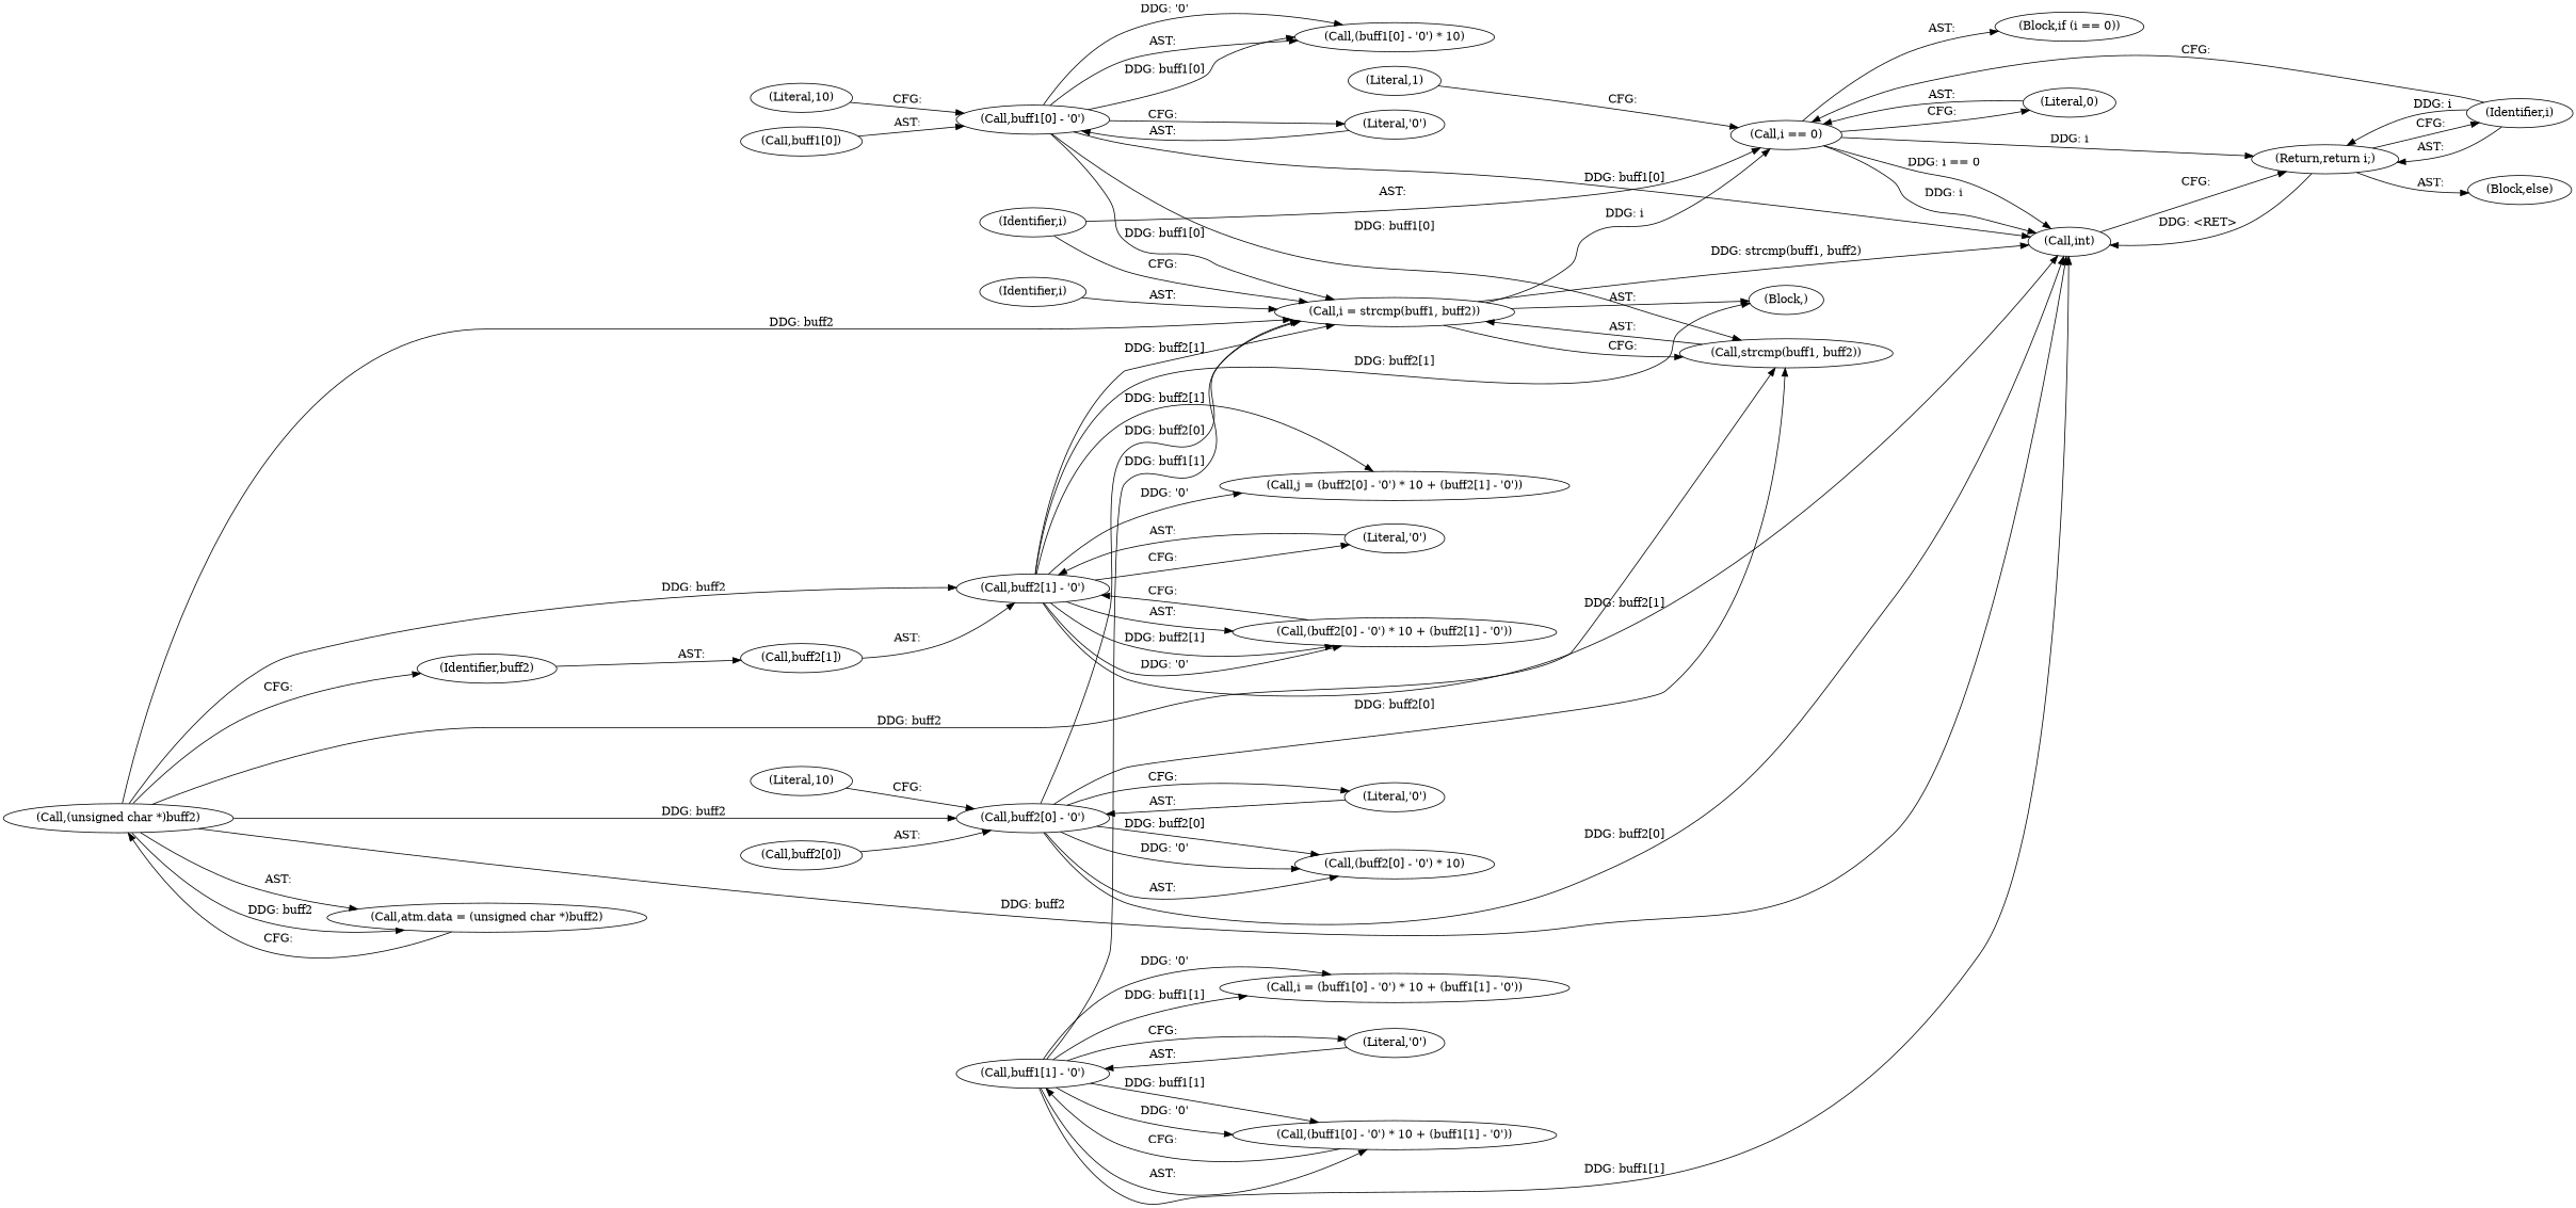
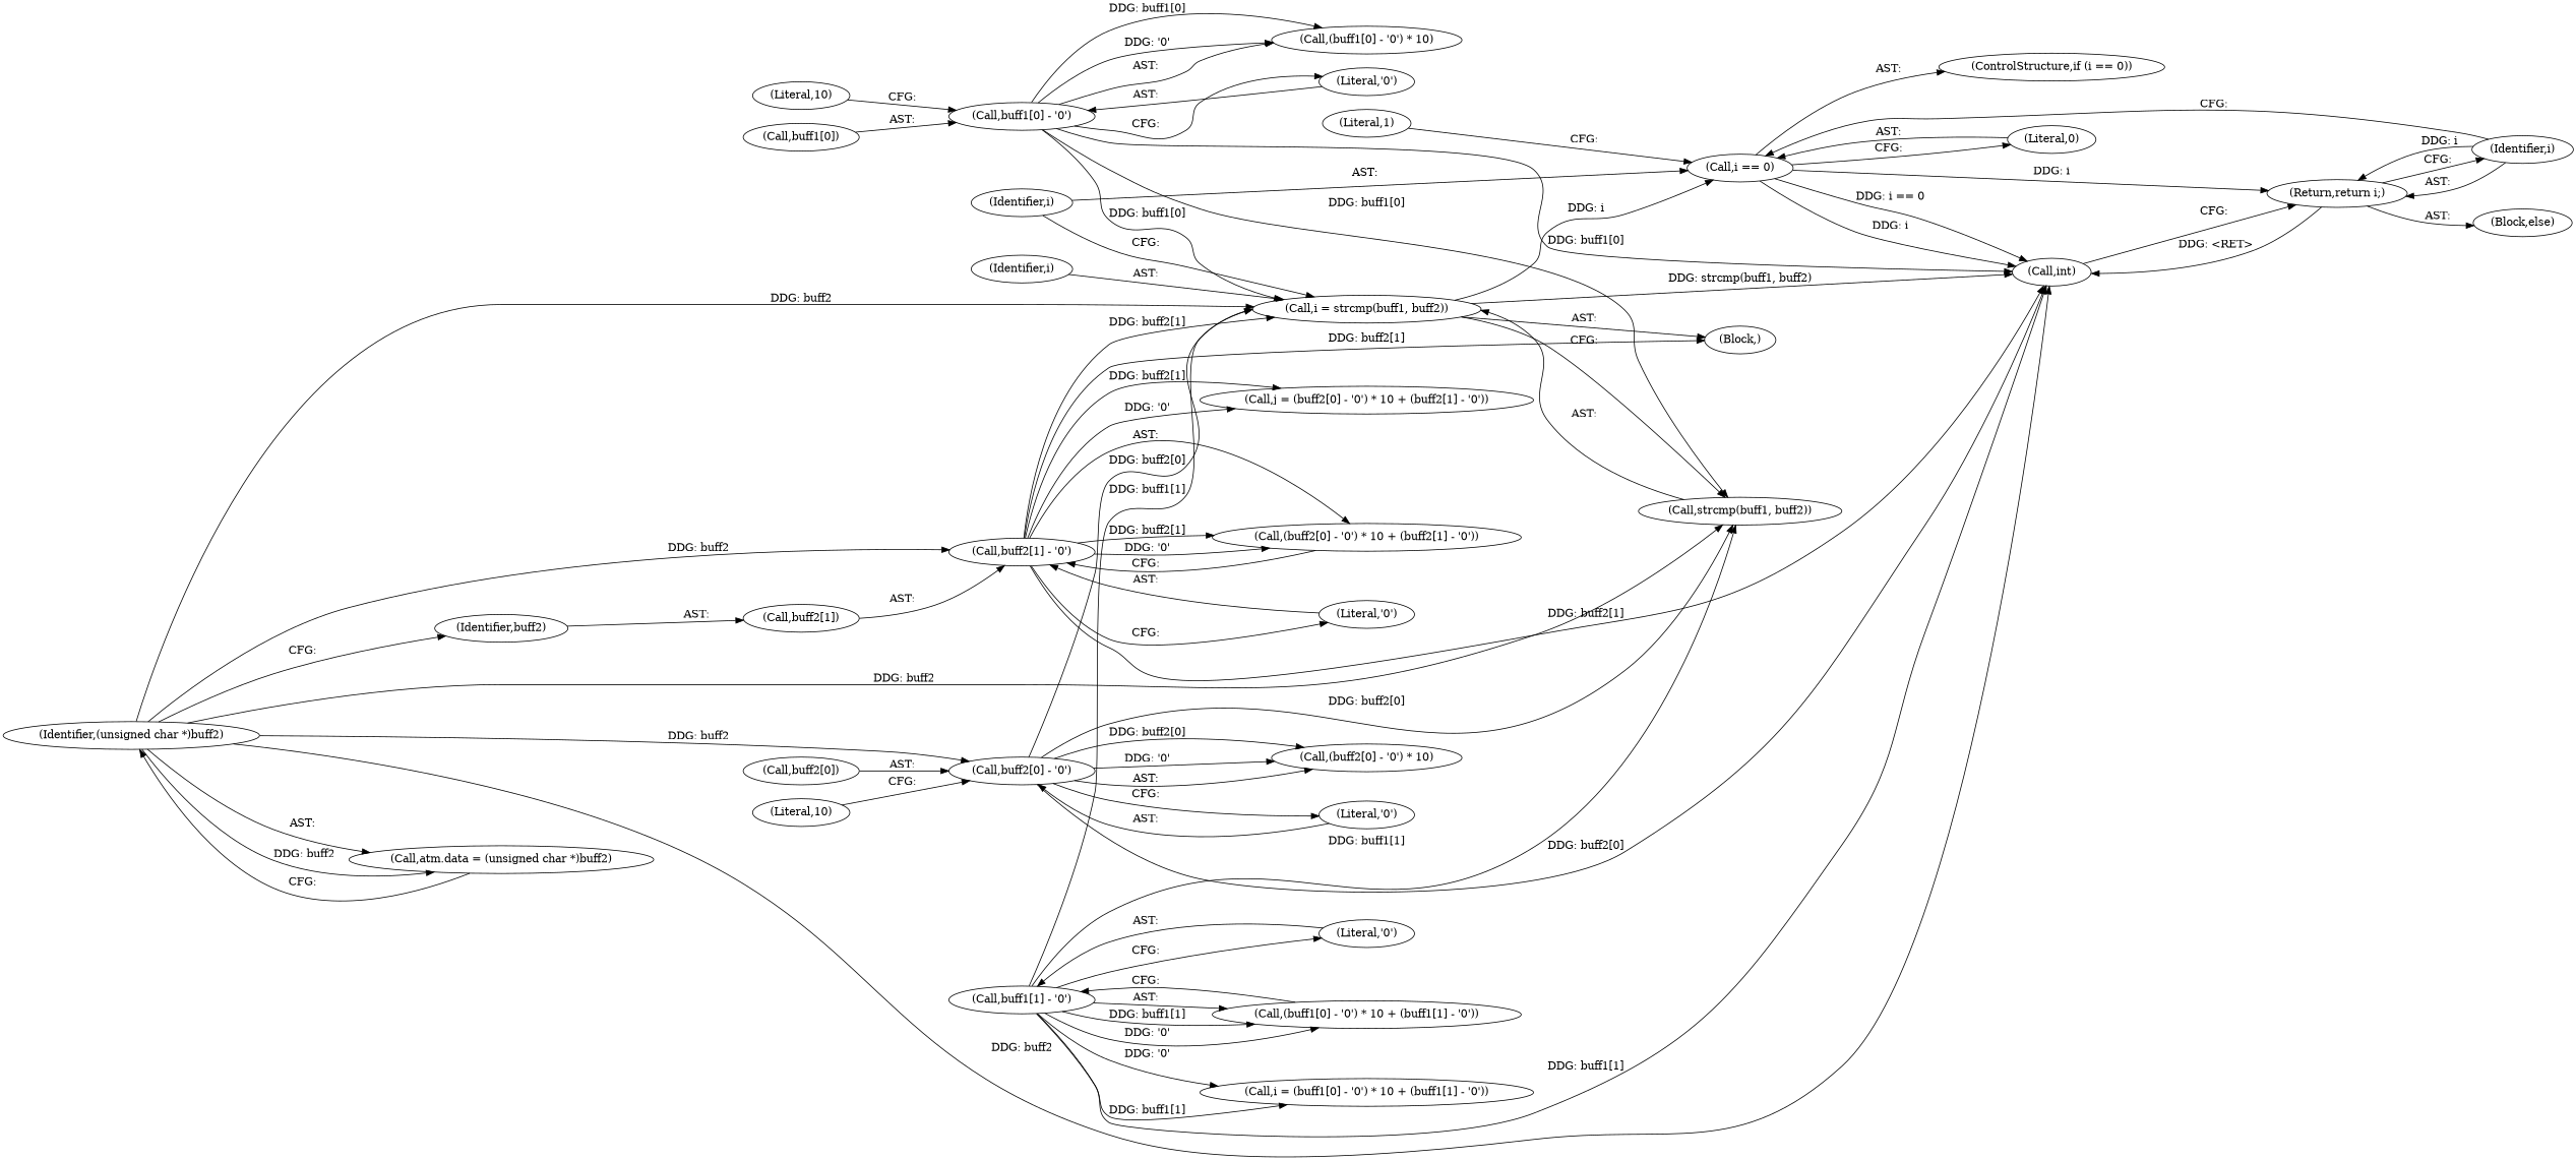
  digraph {
    rankdir=LR
    n1 [label="(Call,i = strcmp(buff1, buff2))"]
    n2 [label="(Call,i == 0)"]
    n3 [label="(Block,)"]
    n4 [label="(Call,strcmp(buff1, buff2))"]
    n5 [label="(Call,int)"]
    n6 [label="(Return,return i;)"]
    n7 [label="(Literal,0)"]
-   n8 [label="(Block,if (i == 0))"]
+   n8 [label="(ControlStructure,if (i == 0))"]
    n9 [label="(Call,buff1[0] - '0')"]
    n10 [label="(Literal,'0')"]
    n11 [label="(Call,(buff1[0] - '0') * 10)"]
    n12 [label="(Call,buff1[1] - '0')"]
    n13 [label="(Call,i = (buff1[0] - '0') * 10 + (buff1[1] - '0'))"]
    n14 [label="(Call,(buff1[0] - '0') * 10 + (buff1[1] - '0'))"]
    n15 [label="(Literal,'0')"]
-   n16 [label="(Call,(unsigned char *)buff2)"]
+   n16 [label="(Identifier,(unsigned char *)buff2)"]
    n17 [label="(Call,buff2[1] - '0')"]
    n18 [label="(Call,buff2[0] - '0')"]
    n19 [label="(Identifier,buff2)"]
    n20 [label="(Call,atm.data = (unsigned char *)buff2)"]
    n21 [label="(Call,(buff2[0] - '0') * 10 + (buff2[1] - '0'))"]
    n22 [label="(Call,j = (buff2[0] - '0') * 10 + (buff2[1] - '0'))"]
    n23 [label="(Literal,'0')"]
    n24 [label="(Literal,'0')"]
    n25 [label="(Call,(buff2[0] - '0') * 10)"]
    n26 [label="(Call,buff2[1])"]
    n27 [label="(Identifier,i)"]
    n28 [label="(Block,else)"]
    n29 [label="(Call,buff2[0])"]
    n30 [label="(Literal,10)"]
    n31 [label="(Identifier,i)"]
    n32 [label="(Identifier,i)"]
    n33 [label="(Call,buff1[0])"]
    n34 [label="(Literal,1)"]
    n35 [label="(Literal,10)"]
    n1 -> n2 [label="DDG: i"]
    n1 -> n3 [label="AST: "]
    n1 -> n4 [label="CFG: "]
    n1 -> n5 [label="DDG: strcmp(buff1, buff2)"]
    n2 -> n5 [label="DDG: i"]
    n2 -> n5 [label="DDG: i == 0"]
    n2 -> n6 [label="DDG: i"]
    n2 -> n7 [label="CFG: "]
    n2 -> n8 [label="AST: "]
    n4 -> n1 [label="AST: "]
    n5 -> n6 [label="CFG: "]
    n6 -> n5 [label="DDG: <RET>"]
    n6 -> n27 [label="CFG: "]
    n6 -> n28 [label="AST: "]
    n7 -> n2 [label="AST: "]
    n9 -> n1 [label="DDG: buff1[0]"]
    n9 -> n4 [label="DDG: buff1[0]"]
    n9 -> n5 [label="DDG: buff1[0]"]
    n9 -> n10 [label="CFG: "]
    n9 -> n11 [label="AST: "]
    n9 -> n11 [label="DDG: buff1[0]"]
    n9 -> n11 [label="DDG: '0'"]
    n10 -> n9 [label="AST: "]
    n12 -> n1 [label="DDG: buff1[1]"]
+   n12 -> n4 [label="DDG: buff1[1]"]
    n12 -> n5 [label="DDG: buff1[1]"]
    n12 -> n13 [label="DDG: buff1[1]"]
    n12 -> n13 [label="DDG: '0'"]
    n12 -> n14 [label="AST: "]
    n12 -> n14 [label="DDG: buff1[1]"]
    n12 -> n14 [label="DDG: '0'"]
    n12 -> n15 [label="CFG: "]
    n14 -> n12 [label="CFG: "]
    n15 -> n12 [label="AST: "]
    n16 -> n1 [label="DDG: buff2"]
    n16 -> n4 [label="DDG: buff2"]
    n16 -> n5 [label="DDG: buff2"]
    n16 -> n17 [label="DDG: buff2"]
    n16 -> n18 [label="DDG: buff2"]
    n16 -> n19 [label="CFG: "]
    n16 -> n20 [label="AST: "]
    n16 -> n20 [label="DDG: buff2"]
    n17 -> n1 [label="DDG: buff2[1]"]
    n17 -> n3 [label="DDG: buff2[1]"]
    n17 -> n5 [label="DDG: buff2[1]"]
    n17 -> n21 [label="AST: "]
    n17 -> n21 [label="DDG: buff2[1]"]
    n17 -> n21 [label="DDG: '0'"]
    n17 -> n22 [label="DDG: buff2[1]"]
    n17 -> n22 [label="DDG: '0'"]
    n17 -> n23 [label="CFG: "]
    n18 -> n1 [label="DDG: buff2[0]"]
    n18 -> n4 [label="DDG: buff2[0]"]
    n18 -> n5 [label="DDG: buff2[0]"]
    n18 -> n24 [label="CFG: "]
    n18 -> n25 [label="AST: "]
    n18 -> n25 [label="DDG: buff2[0]"]
    n18 -> n25 [label="DDG: '0'"]
    n19 -> n26 [label="AST: "]
    n20 -> n16 [label="CFG: "]
    n21 -> n17 [label="CFG: "]
    n23 -> n17 [label="AST: "]
    n24 -> n18 [label="AST: "]
    n26 -> n17 [label="AST: "]
    n27 -> n2 [label="CFG: "]
    n27 -> n6 [label="AST: "]
    n27 -> n6 [label="DDG: i"]
    n29 -> n18 [label="AST: "]
    n30 -> n9 [label="CFG: "]
    n31 -> n1 [label="CFG: "]
    n31 -> n2 [label="AST: "]
    n32 -> n1 [label="AST: "]
    n33 -> n9 [label="AST: "]
    n34 -> n2 [label="CFG: "]
    n35 -> n18 [label="CFG: "]
  }
